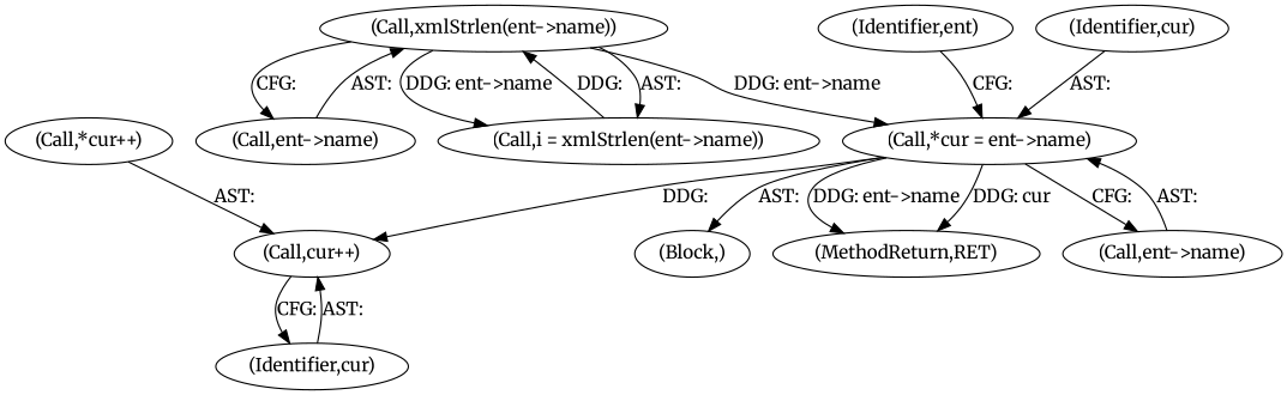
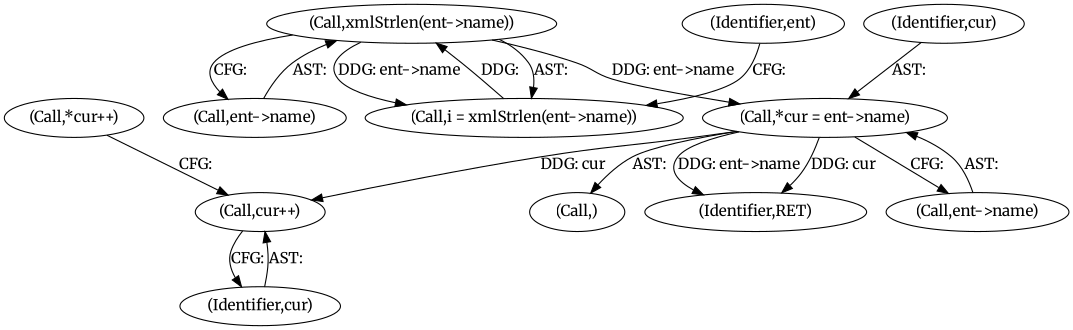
  digraph {
    fontname=Merriweather
    node [fontname=Merriweather]
    edge [fontname=Merriweather]
    n1 [label="(Call,cur++)"]
    n2 [label="(Identifier,cur)"]
    n3 [label="(Call,*cur++)"]
-   n4 [label="(MethodReturn,RET)"]
+   n4 [label="(Identifier,RET)"]
    n5 [label="(Call,*cur = ent->name)"]
-   n6 [label="(Block,)"]
+   n6 [label="(Call,)"]
    n7 [label="(Call,ent->name)"]
    n8 [label="(Call,xmlStrlen(ent->name))"]
    n9 [label="(Call,ent->name)"]
    n10 [label="(Call,i = xmlStrlen(ent->name))"]
    n11 [label="(Identifier,ent)"]
    n12 [label="(Identifier,cur)"]
    n1 -> n2 [label="CFG: "]
    n2 -> n1 [label="AST: "]
-   n3 -> n1 [label="AST: "]
-   n5 -> n1 [label="DDG: "]
+   n3 -> n1 [label="CFG: "]
+   n5 -> n1 [label="DDG: cur"]
    n5 -> n4 [label="DDG: ent->name"]
    n5 -> n4 [label="DDG: cur"]
    n5 -> n6 [label="AST: "]
    n5 -> n7 [label="CFG: "]
    n7 -> n5 [label="AST: "]
    n8 -> n5 [label="DDG: ent->name"]
    n8 -> n9 [label="CFG: "]
    n8 -> n10 [label="AST: "]
    n8 -> n10 [label="DDG: ent->name"]
    n9 -> n8 [label="AST: "]
    n10 -> n8 [label="DDG: "]
-   n11 -> n5 [label="CFG: "]
+   n11 -> n10 [label="CFG: "]
    n12 -> n5 [label="AST: "]
  }
